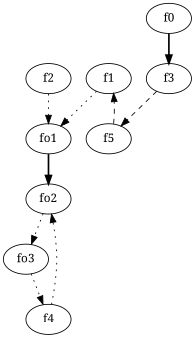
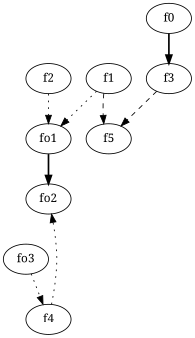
  strict digraph {
    fontname="Noto Serif"
    node [fontname="Noto Serif"]
    edge [fontname="Noto Serif" style=dotted weight=2]
    f1
    fo1
    fo2
    f2
    f3
    f5
    f4
    fo3
    n9 [label=f0]
    f1 -> fo1
    fo1 -> fo2 [style=bold]
-   fo2 -> fo3
    f2 -> fo1
    f3 -> f5 [style=dashed]
-   f5 -> f1 [style=dashed]
+   f1 -> f5 [style=dashed]
    f4 -> fo2
    fo3 -> f4
    n9 -> f3 [style=bold]
  }
